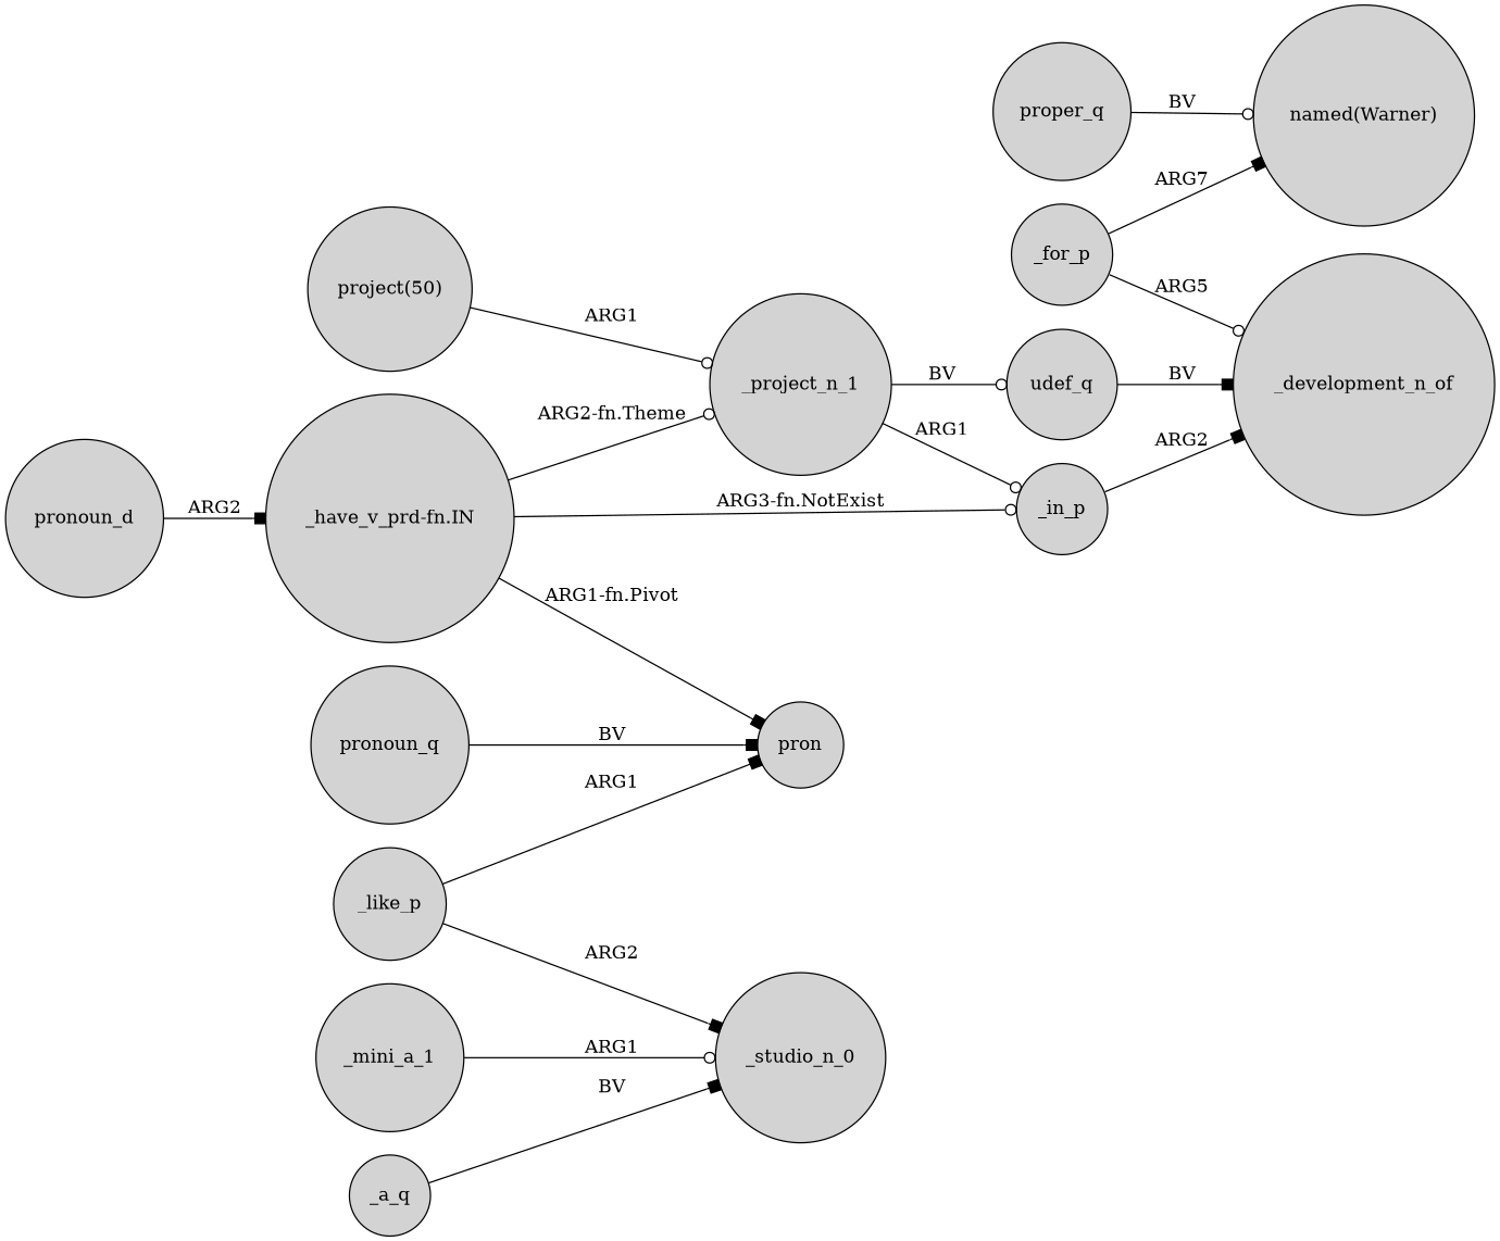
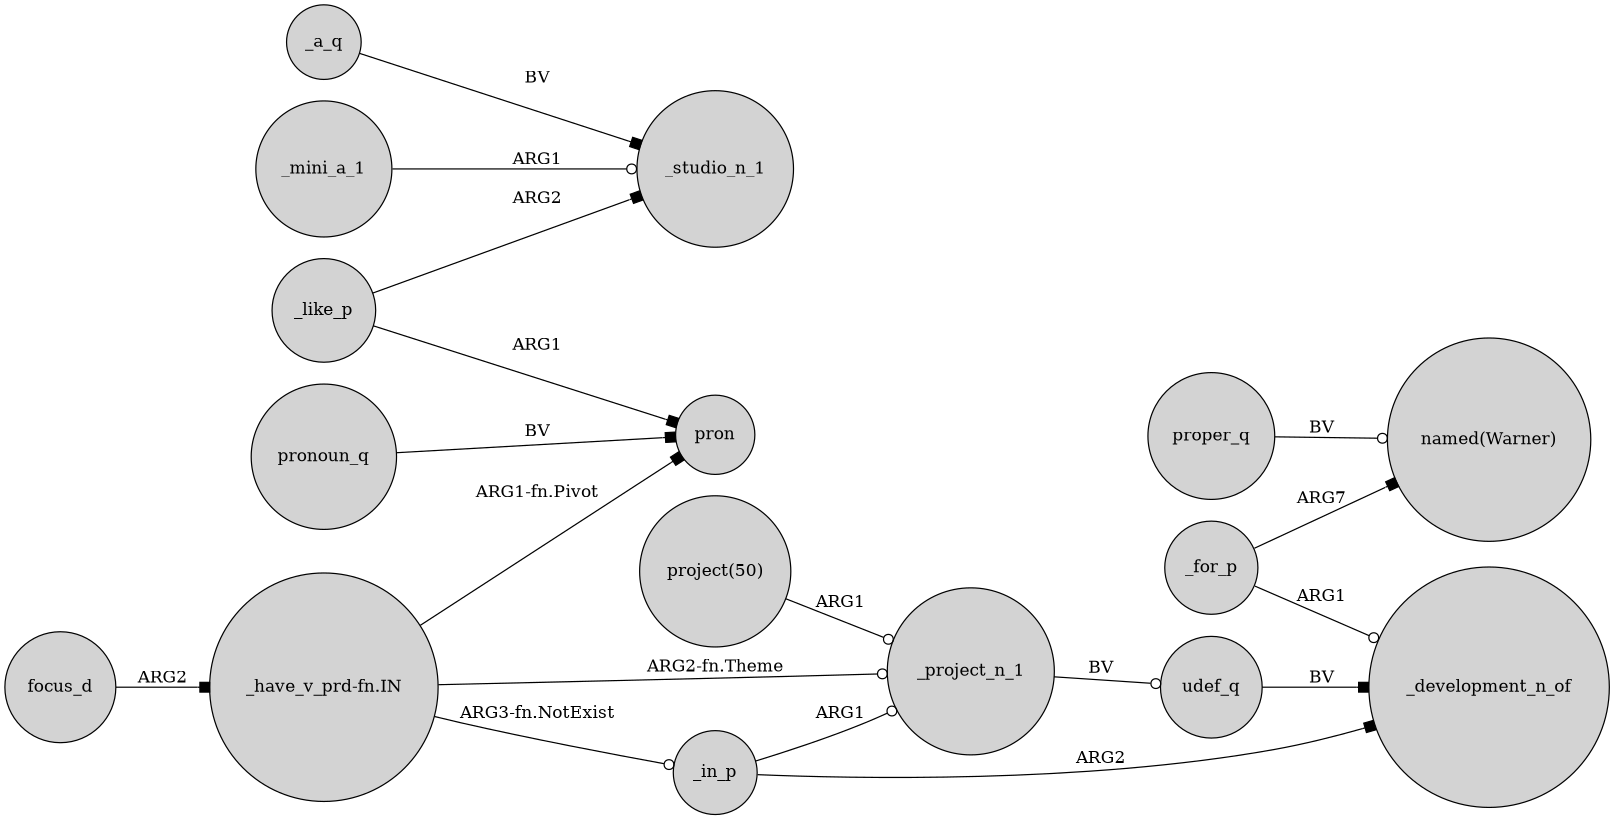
  digraph {
    rankdir=LR
    node [shape=circle style=filled]
    edge [arrowhead=box]
    _for_p
    "named(Warner)"
    _development_n_of
    "_have_v_prd-fn.IN"
    _project_n_1
    _in_p
    pron
    udef_q
    _like_p
-   _studio_n_1 [label=_studio_n_0]
+   _studio_n_1
    n11 [label="project(50)"]
-   focus_d [label=pronoun_d]
+   focus_d
    pronoun_q
    _a_q
    _mini_a_1
    proper_q
    _for_p -> "named(Warner)" [label=ARG7]
-   _for_p -> _development_n_of [arrowhead=odot label=ARG5]
+   _for_p -> _development_n_of [arrowhead=odot label=ARG1]
    "_have_v_prd-fn.IN" -> _project_n_1 [arrowhead=odot label="ARG2-fn.Theme"]
    "_have_v_prd-fn.IN" -> _in_p [arrowhead=odot label="ARG3-fn.NotExist"]
    "_have_v_prd-fn.IN" -> pron [label="ARG1-fn.Pivot"]
    _project_n_1 -> udef_q [arrowhead=odot label=BV]
    _in_p -> _development_n_of [label=ARG2]
-   _project_n_1 -> _in_p [arrowhead=odot label=ARG1]
+   _in_p -> _project_n_1 [arrowhead=odot label=ARG1]
    udef_q -> _development_n_of [label=BV]
    _like_p -> pron [label=ARG1]
    _like_p -> _studio_n_1 [label=ARG2]
    n11 -> _project_n_1 [arrowhead=odot label=ARG1]
    focus_d -> "_have_v_prd-fn.IN" [label=ARG2]
    pronoun_q -> pron [label=BV]
    _a_q -> _studio_n_1 [label=BV]
    _mini_a_1 -> _studio_n_1 [arrowhead=odot label=ARG1]
    proper_q -> "named(Warner)" [arrowhead=odot label=BV]
  }
